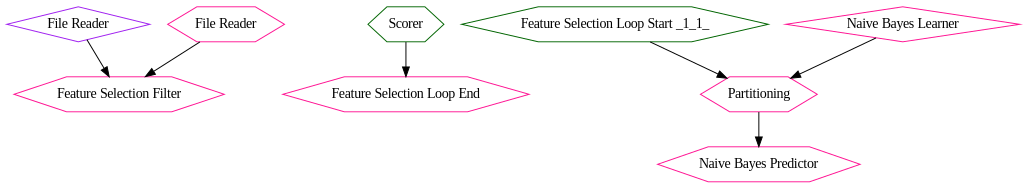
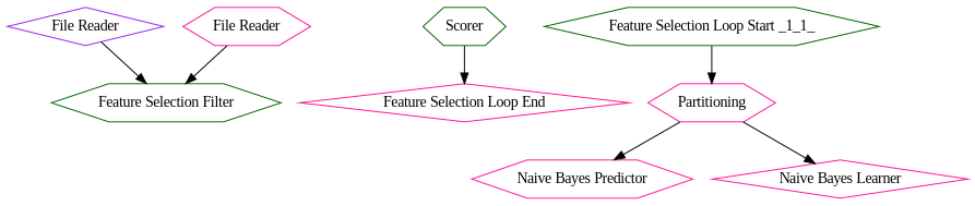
  digraph {
    fontname="Liberation Serif"
    rankdir=TB
    node [color=deeppink fontname="Liberation Serif" shape=hexagon]
    edge [fontname="Liberation Serif"]
    n1 [color=purple label="File Reader" shape=diamond]
-   n2 [label="Feature Selection Filter"]
+   n2 [color=darkgreen label="Feature Selection Filter"]
    n3 [label="File Reader"]
-   n4 [label="Feature Selection Loop End"]
+   n4 [label="Feature Selection Loop End" shape=diamond]
    n5 [color=darkgreen label="Feature Selection Loop Start _1_1_"]
    n6 [label=Partitioning]
    n7 [label="Naive Bayes Predictor"]
    n8 [label="Naive Bayes Learner" shape=diamond]
    n9 [color=darkgreen label=Scorer]
    n1 -> n2
    n3 -> n2
    n5 -> n6
    n6 -> n7
-   n8 -> n6
+   n6 -> n8
    n9 -> n4
  }
